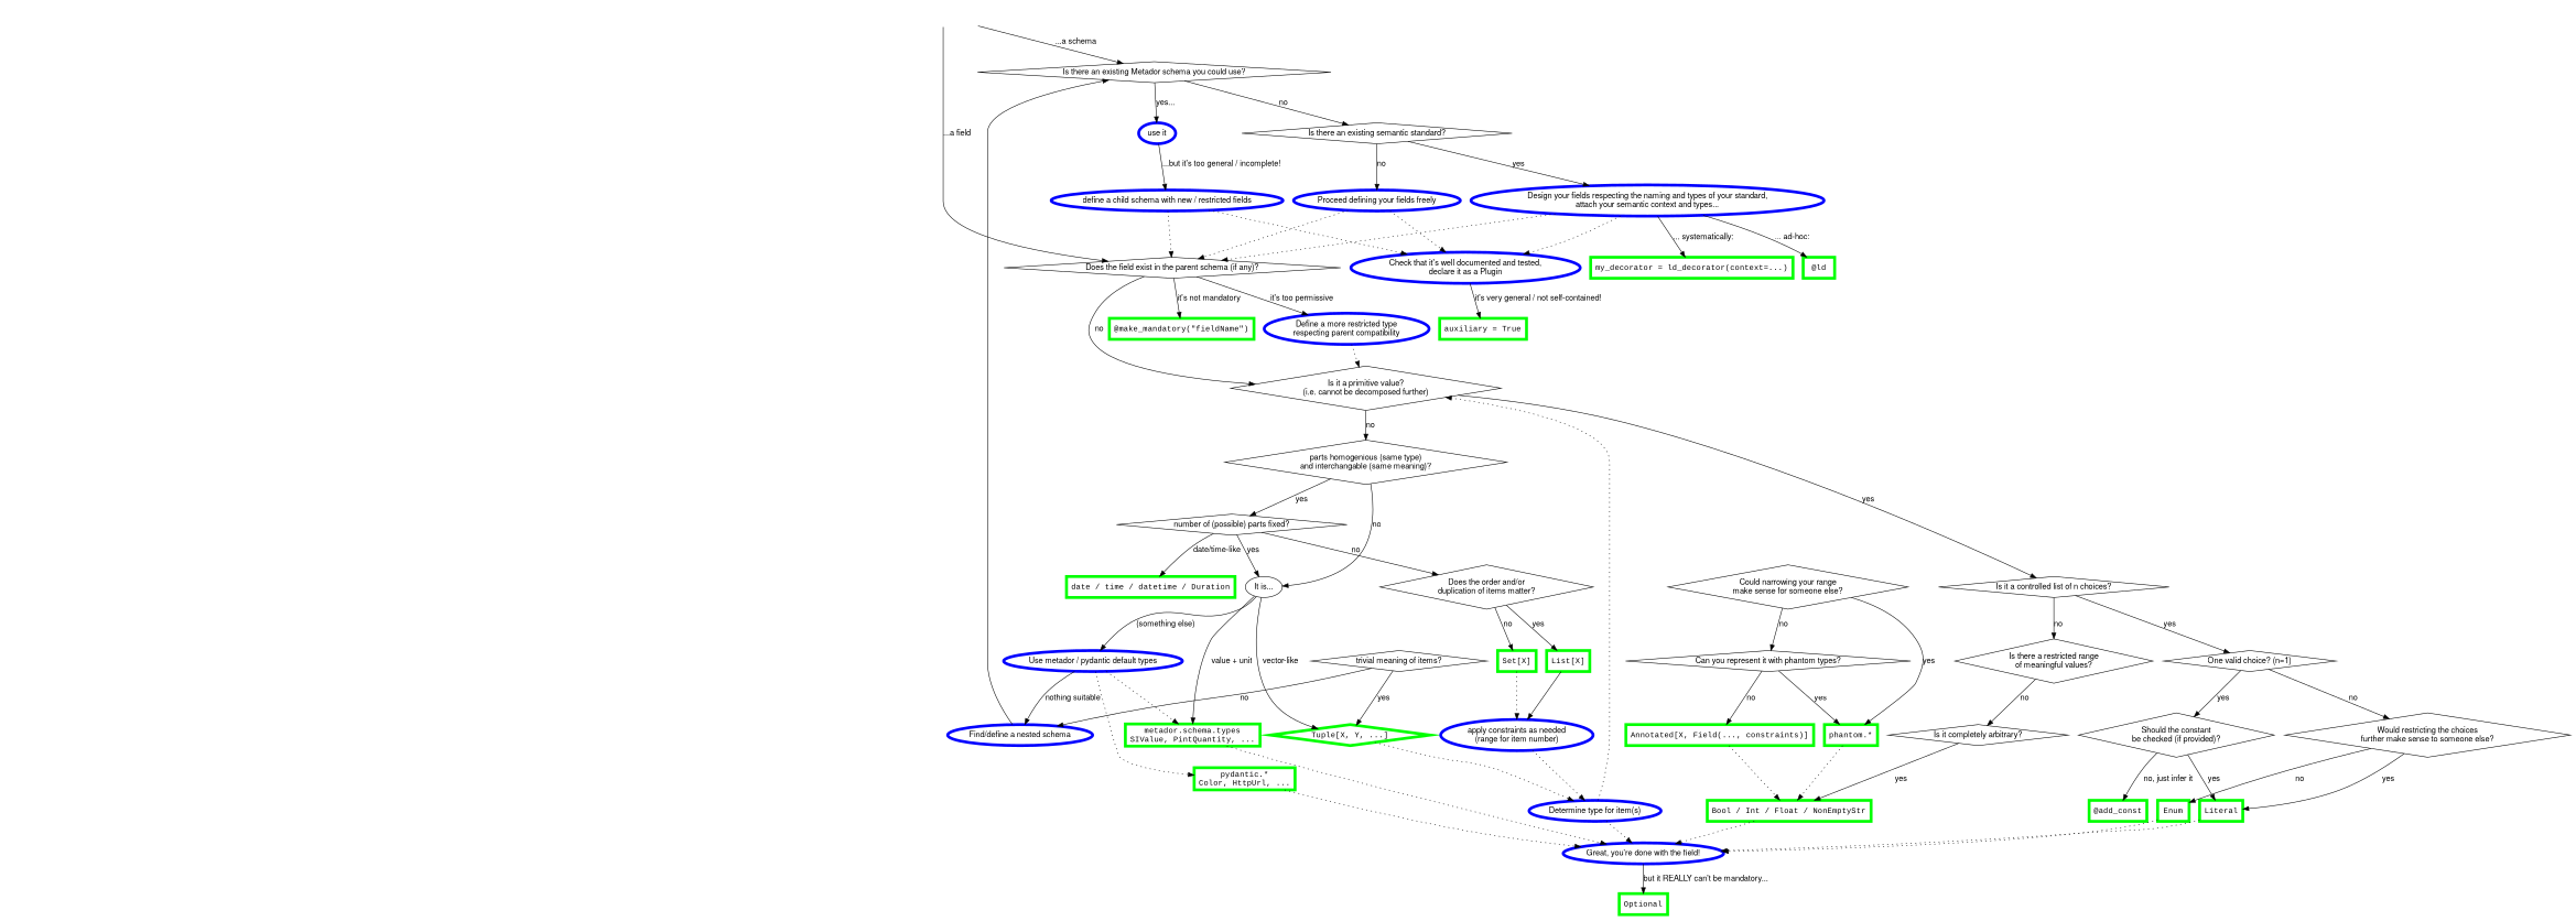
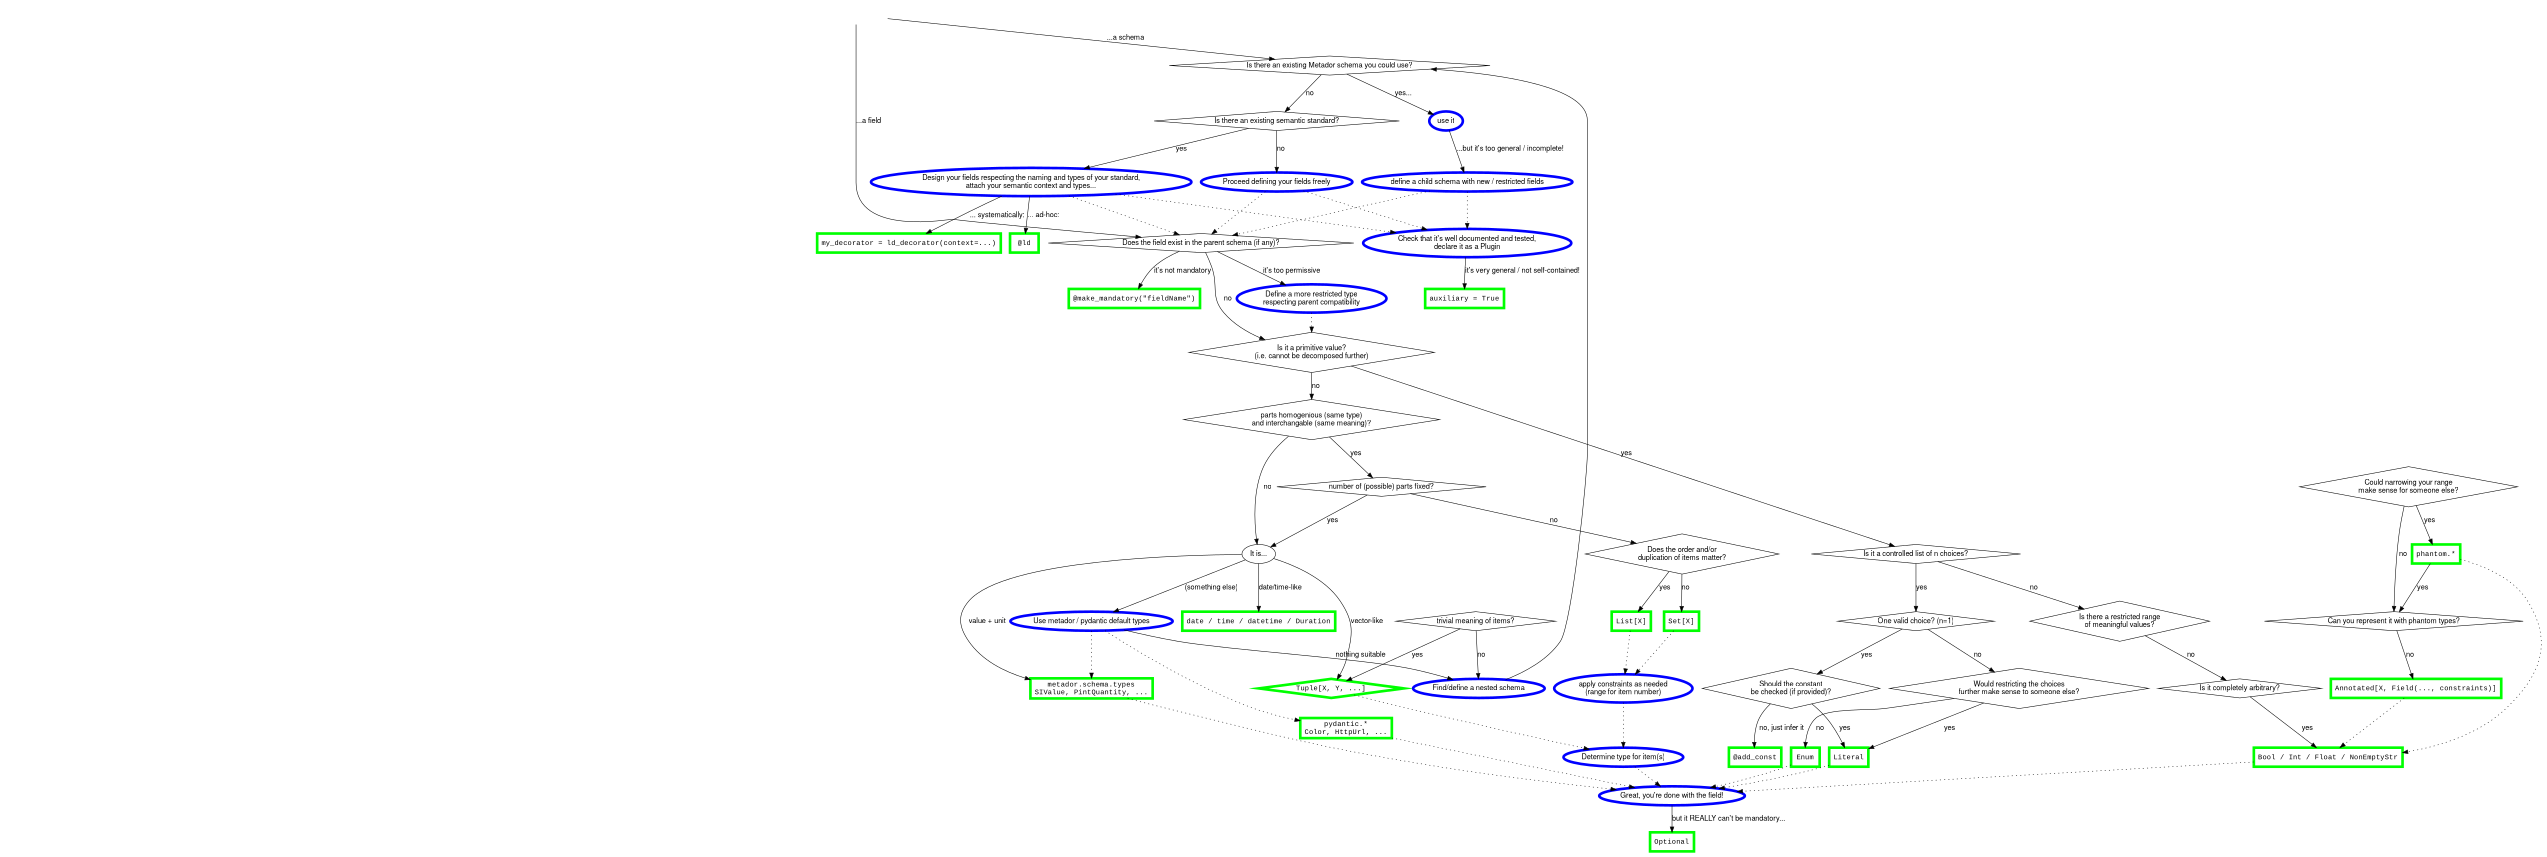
  digraph {
    fontname="Helvetica,Arial,sans-serif"
    node [fontname="Helvetica,Arial,sans-serif" penwidth=5]
    edge [fontname="Helvetica,Arial,sans-serif"]
    n1 [label="I want to define..." penwidth=10 shape=box style=invis]
    n2 [label="...update an existing schema...\n(that is (used by) a Plugin)" style=invis penwidth=""]
    n3 [label="[X] a field in the schema\n(or in a nested schema)" style=invis penwidth=""]
    n4 [label="... updating a schema Plugin\nthat it depends on (i.e. parent or nested schema)" style=invis penwidth=""]
    n5 [color=blue label="Breaking change (affects child schemas), bump MAJOR" style=invis]
    n6 [color=blue label="If it excludes any previously allowed values, bump MAJOR\nif it only allows new values, bump MINOR\notherwise bump PATCH" style=invis]
    n7 [color=blue label="bump version on at least the same level\n(e.g. 1.3.3 -> 1.4.1 in dep. forces 1.1.5 -> 1.2.0 in your schema)" style=invis]
    n8 [label="Is there an existing Metador schema you could use?" shape=diamond penwidth=""]
    n9 [label="Is there an existing semantic standard?" shape=diamond penwidth=""]
    n10 [color=blue label="use it"]
    n11 [color=blue label="Proceed defining your fields freely"]
    n12 [color=blue label="Design your fields respecting the naming and types of your standard,\nattach your semantic context and types..."]
    n13 [color=blue label="define a child schema with new / restricted fields"]
    n14 [color=blue label="Check that it's well documented and tested,\ndeclare it as a Plugin"]
    n15 [color=green fontname="Courier New" label="@ld" shape=box]
    n16 [color=green fontname="Courier New" label="my_decorator = ld_decorator(context=...)" shape=box]
    n17 [color=green fontname="Courier New" label="auxiliary = True" shape=box]
    n18 [label="Is it a primitive value?\n(i.e. cannot be decomposed further)" shape=diamond penwidth=""]
    n19 [label="parts homogenious (same type)\nand interchangable (same meaning)?" shape=diamond penwidth=""]
    n20 [label="number of (possible) parts fixed?" shape=diamond penwidth=""]
    n21 [label="It is..." penwidth=""]
    n22 [label="Does the order and/or\nduplication of items matter?" shape=diamond penwidth=""]
    n23 [color=green fontname="Courier New" label="List[X]" shape=box]
    n24 [color=green fontname="Courier New" label="Set[X]" shape=box]
    n25 [color=blue label="Determine type for item(s)"]
    n26 [label="trivial meaning of items?" shape=diamond penwidth=""]
    n27 [color=green fontname="Courier New" label="date / time / datetime / Duration" shape=box]
    n28 [color=green fontname="Courier New" label="metador.schema.types\nSIValue, PintQuantity, ..." shape=box]
    n29 [color=blue label="Use metador / pydantic default types"]
    n30 [color=blue label="Find/define a nested schema"]
    n31 [color=green fontname="Courier New" label="Tuple[X, Y, ...]" shape=diamond]
    n32 [color=green fontname="Courier New" label="pydantic.*\nColor, HttpUrl, ..." shape=box]
    n33 [color=blue label="apply constraints as needed\n(range for item number)"]
    n34 [label="Is it a controlled list of n choices?" shape=diamond penwidth=""]
    n35 [label="Is there a restricted range\nof meaningful values?" shape=diamond penwidth=""]
    n36 [label="One valid choice? (n=1)" shape=diamond penwidth=""]
    n37 [label="Is it completely arbitrary?" shape=diamond penwidth=""]
    n38 [label="Could narrowing your range\nmake sense for someone else?" shape=diamond penwidth=""]
    n39 [label="Should the constant\nbe checked (if provided)?" shape=diamond penwidth=""]
    n40 [label="Would restricting the choices\nfurther make sense to someone else?" shape=diamond penwidth=""]
    n41 [color=green fontname="Courier New" label="Bool / Int / Float / NonEmptyStr" shape=box]
    n42 [color=green fontname="Courier New" label="phantom.*" shape=box]
    n43 [label="Can you represent it with phantom types?" shape=diamond penwidth=""]
    Literal [color=green fontname="Courier New" shape=box]
    n45 [color=green fontname="Courier New" label="@add_const" shape=box]
    Enum [color=green fontname="Courier New" shape=box]
    n47 [color=green fontname="Courier New" label="Annotated[X, Field(..., constraints)]" shape=box]
    n48 [label="Does the field exist in the parent schema (if any)?" shape=diamond penwidth=""]
    n49 [color=green fontname="Courier New" label="@make_mandatory(\"fieldName\")" shape=box]
    n50 [color=blue label="Define a more restricted type\nrespecting parent compatibility"]
    n51 [color=blue label="Great, you're done with the field!"]
    Optional [color=green fontname="Courier New" shape=box]
    subgraph sub_1 {
      n1
      n2
      n3
      n4
      n5
      n6
      n7
    }
    subgraph sub_2 {
      n8
      n9
      n10
      n11
      n12
      n13
      n14
      n15
      n16
      n17
    }
    subgraph sub_3 {
      n48
      n49
      n50
      subgraph sub_4 {
        n8
        n18
        n19
        n20
        n21
        n22
        n23
        n24
        n25
        n26
        n27
        n28
        n29
        n30
        n31
        n32
        n33
      }
      subgraph sub_5 {
        n34
        n35
        n36
        n37
        n38
        n39
        n40
        n41
        n42
        n43
        Literal
        n45
        Enum
        n47
      }
    }
    n1 -> n2 [style=invis]
    n1 -> n8 [label="...a schema"]
    n1 -> n48 [label="...a field"]
    n2 -> n3 [label="...by..." style=invis]
    n2 -> n4 [label="...by..." style=invis]
    n3 -> n5 [label=adding style=invis]
    n3 -> n6 [label=changing style=invis]
    n4 -> n7 [style=invis]
    n8 -> n9 [label=no]
    n8 -> n10 [label="yes..."]
    n9 -> n11 [label=no]
    n9 -> n12 [label=yes]
    n10 -> n13 [label="...but it's too general / incomplete!"]
    n11 -> n14 [style=dotted]
    n11 -> n48 [style=dotted]
    n12 -> n14 [style=dotted]
    n12 -> n15 [label="... ad-hoc:"]
    n12 -> n16 [label="... systematically:"]
    n12 -> n48 [style=dotted]
    n13 -> n14 [style=dotted]
    n13 -> n48 [style=dotted]
    n14 -> n17 [label="it's very general / not self-contained!"]
    n18 -> n19 [label=no]
    n18 -> n34 [label=yes]
    n19 -> n20 [label=yes]
    n19 -> n21 [label=no]
    n20 -> n21 [label=yes]
    n20 -> n22 [label=no]
-   n20 -> n27 [label="date/time-like"]
+   n21 -> n27 [label="date/time-like"]
    n21 -> n28 [label="value + unit"]
    n21 -> n29 [label="(something else)"]
    n21 -> n31 [label="vector-like"]
    n22 -> n23 [label=yes]
    n22 -> n24 [label=no]
-   n23 -> n33 [style=solid]
+   n23 -> n33 [style=dotted]
    n24 -> n33 [style=dotted]
-   n25 -> n18 [style=dotted]
    n25 -> n51 [style=dotted]
    n26 -> n30 [label=no]
    n26 -> n31 [label=yes]
    n28 -> n51 [style=dotted]
    n29 -> n28 [style=dotted]
    n29 -> n30 [label="nothing suitable"]
    n29 -> n32 [style=dotted]
    n30 -> n8 [style=solid]
    n31 -> n25 [style=dotted]
    n32 -> n51 [style=dotted]
    n33 -> n25 [style=dotted]
    n34 -> n35 [label=no]
    n34 -> n36 [label=yes]
    n35 -> n37 [label=no]
    n36 -> n39 [label=yes]
    n36 -> n40 [label=no]
    n37 -> n41 [label=yes]
    n38 -> n42 [label=yes]
    n38 -> n43 [label=no]
    n39 -> Literal [label=yes]
    n39 -> n45 [label="no, just infer it"]
    n40 -> Literal [label=yes]
    n40 -> Enum [label=no]
    n41 -> n51 [style=dotted]
    n42 -> n41 [style=dotted]
-   n43 -> n42 [label=yes]
+   n42 -> n43 [label=yes]
    n43 -> n47 [label=no]
    Literal -> n51 [style=dotted]
    Enum -> n51 [style=dotted]
    n47 -> n41 [style=dotted]
    n48 -> n18 [label=no]
    n48 -> n49 [label="it's not mandatory"]
    n48 -> n50 [label="it's too permissive"]
    n50 -> n18 [style=dotted]
    n51 -> Optional [label="but it REALLY can't be mandatory..."]
  }
